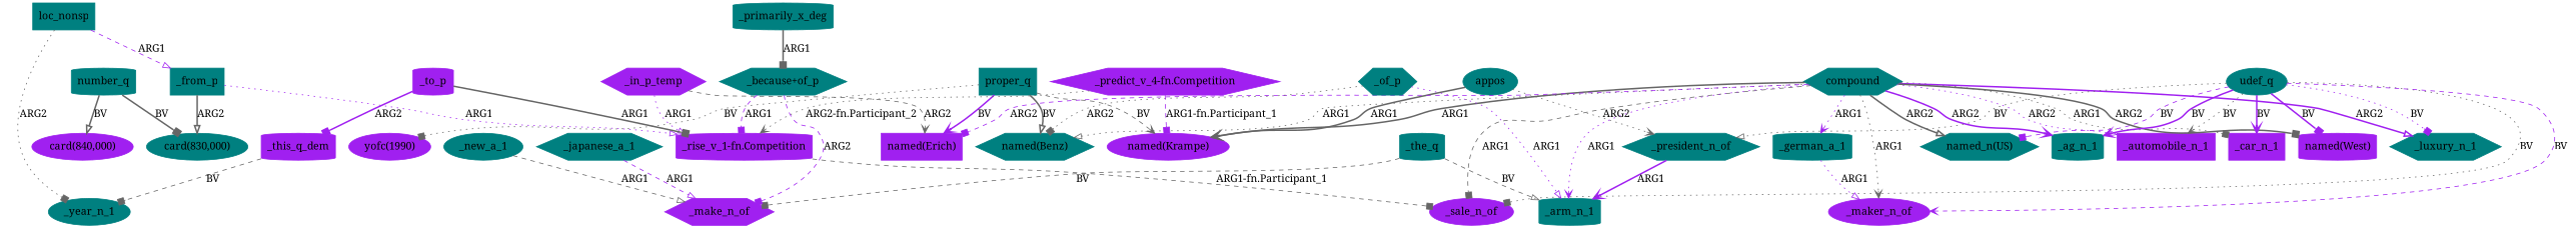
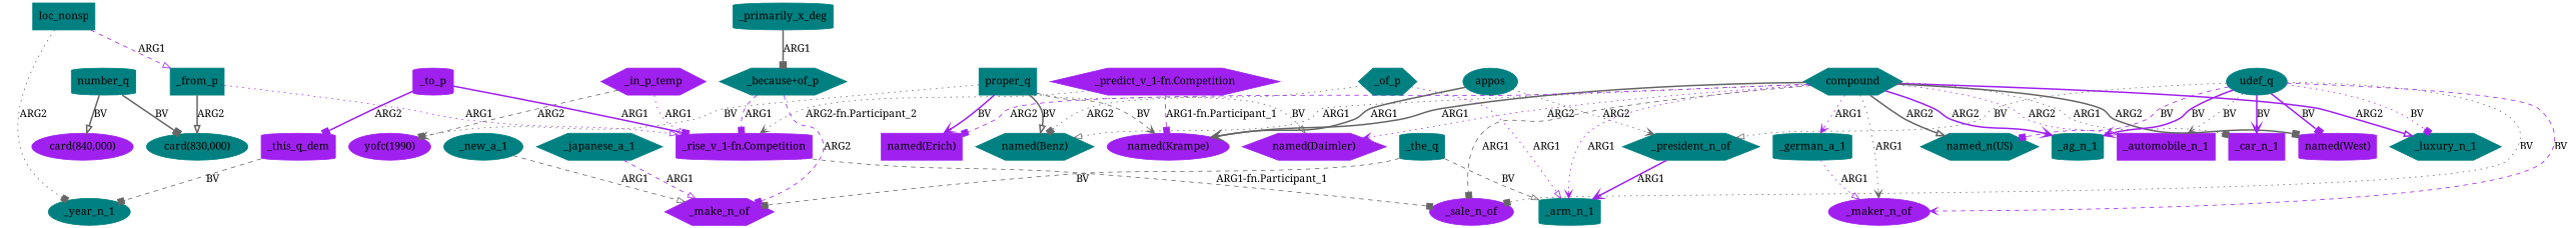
  digraph {
    fontname="Noto Serif"
    node [color=teal fontname="Noto Serif" shape=hexagon style=filled]
    edge [arrowhead=box color=gray40 fontname="Noto Serif" style=dotted]
    number_q [shape=cylinder]
    "card(830,000)" [shape=ellipse]
    "card(840,000)" [color=purple shape=ellipse]
    loc_nonsp [shape=box]
    _from_p [shape=box]
    _year_n_1 [shape=ellipse]
    "_rise_v_1-fn.Competition" [color=purple shape=cylinder]
    _sale_n_of [color=purple shape=ellipse]
    appos [shape=ellipse]
    _president_n_of
    "named(Krampe)" [color=purple shape=ellipse]
    _arm_n_1 [shape=cylinder]
    _in_p_temp [color=purple]
    "yofc(1990)" [color=purple shape=ellipse]
    compound
    _car_n_1 [color=purple shape=box]
    "named(Benz)"
    _luxury_n_1
    "named(Erich)" [color=purple shape=box]
+   "named(Daimler)" [color=purple]
    _ag_n_1 [shape=cylinder]
    _automobile_n_1 [color=purple shape=box]
    _maker_n_of [color=purple shape=ellipse]
    "named(West)" [color=purple shape=cylinder]
    _german_a_1 [shape=cylinder]
    "named_n(US)"
    udef_q [shape=ellipse]
    _make_n_of [color=purple]
    _japanese_a_1
    proper_q [shape=box]
    _to_p [color=purple shape=cylinder]
    _this_q_dem [color=purple shape=cylinder]
    _the_q [shape=cylinder]
    _of_p
-   "_predict_v_1-fn.Competition" [color=purple label="_predict_v_4-fn.Competition"]
+   "_predict_v_1-fn.Competition" [color=purple]
    "_because+of_p"
    _primarily_x_deg [shape=cylinder]
    _new_a_1 [shape=ellipse]
    number_q -> "card(830,000)" [label=BV style=bold]
    number_q -> "card(840,000)" [arrowhead=onormal label=BV style=bold]
    loc_nonsp -> _from_p [arrowhead=onormal color=purple label=ARG1 style=dashed]
    loc_nonsp -> _year_n_1 [label=ARG2]
    _from_p -> "card(830,000)" [arrowhead=onormal label=ARG2 style=bold]
    _from_p -> "_rise_v_1-fn.Competition" [arrowhead=onormal color=purple label=ARG1]
    "_rise_v_1-fn.Competition" -> _sale_n_of [label="ARG1-fn.Participant_1" style=dashed]
    appos -> _president_n_of [arrowhead=vee label=ARG2]
    appos -> "named(Krampe)" [arrowhead=vee label=ARG1 style=bold]
    _president_n_of -> _arm_n_1 [arrowhead=vee color=purple label=ARG1 style=bold]
    _in_p_temp -> "_rise_v_1-fn.Competition" [arrowhead=onormal color=purple label=ARG1]
-   _in_p_temp -> "named(Erich)" [arrowhead=vee label=ARG2 style=dashed]
+   _in_p_temp -> "yofc(1990)" [arrowhead=vee label=ARG2 style=dashed]
    compound -> _sale_n_of [label=ARG1 style=dashed]
    compound -> "named(Krampe)" [arrowhead=vee label=ARG1 style=bold]
    compound -> _arm_n_1 [arrowhead=vee color=purple label=ARG1]
    compound -> _car_n_1 [label=ARG1]
    compound -> "named(Benz)" [arrowhead=onormal label=ARG1]
    compound -> _luxury_n_1 [arrowhead=onormal color=purple label=ARG2 style=bold]
    compound -> "named(Erich)" [color=purple label=ARG2 style=dashed]
+   compound -> "named(Daimler)" [arrowhead=vee color=purple label=ARG2]
    compound -> _ag_n_1 [arrowhead=vee color=purple label=ARG2 style=bold]
    compound -> _automobile_n_1 [arrowhead=onormal color=purple label=ARG2]
    compound -> _maker_n_of [arrowhead=vee label=ARG1]
    compound -> "named(West)" [label=ARG2 style=bold]
    compound -> _german_a_1 [arrowhead=vee color=purple label=ARG1]
    compound -> "named_n(US)" [arrowhead=onormal label=ARG2 style=bold]
    _german_a_1 -> _maker_n_of [arrowhead=onormal color=purple label=ARG1]
    udef_q -> _sale_n_of [label=BV]
    udef_q -> _president_n_of [arrowhead=onormal label=BV]
    udef_q -> _car_n_1 [arrowhead=vee color=purple label=BV style=bold]
    udef_q -> _luxury_n_1 [color=purple label=BV]
    udef_q -> _ag_n_1 [arrowhead=vee color=purple label=BV style=bold]
    udef_q -> _automobile_n_1 [arrowhead=vee label=BV]
    udef_q -> _maker_n_of [arrowhead=vee color=purple label=BV style=dashed]
    udef_q -> "named(West)" [color=purple label=BV style=bold]
    udef_q -> "named_n(US)" [color=purple label=BV style=dashed]
    _japanese_a_1 -> _make_n_of [arrowhead=onormal color=purple label=ARG1 style=dashed]
    proper_q -> "named(Krampe)" [arrowhead=vee label=BV style=dashed]
    proper_q -> "yofc(1990)" [label=BV]
    proper_q -> "named(Benz)" [arrowhead=onormal label=BV style=bold]
    proper_q -> "named(Erich)" [arrowhead=vee color=purple label=BV style=bold]
-   _to_p -> "_rise_v_1-fn.Competition" [label=ARG1 style=bold]
+   proper_q -> "named(Daimler)" [arrowhead=onormal label=BV]
+   _to_p -> "_rise_v_1-fn.Competition" [color=purple label=ARG1 style=bold]
    _to_p -> _this_q_dem [color=purple label=ARG2 style=bold]
    _this_q_dem -> _year_n_1 [label=BV style=dashed]
    _the_q -> _arm_n_1 [arrowhead=onormal label=BV style=dashed]
    _the_q -> _make_n_of [label=BV style=dashed]
    _of_p -> _arm_n_1 [arrowhead=onormal color=purple label=ARG1]
    _of_p -> "named(Benz)" [label=ARG2]
    "_predict_v_1-fn.Competition" -> "_rise_v_1-fn.Competition" [arrowhead=vee label="ARG2-fn.Participant_2"]
    "_predict_v_1-fn.Competition" -> "named(Krampe)" [color=purple label="ARG1-fn.Participant_1" style=dashed]
    "_because+of_p" -> "_rise_v_1-fn.Competition" [color=purple label=ARG1 style=dashed]
    "_because+of_p" -> _make_n_of [color=purple label=ARG2 style=dashed]
    _primarily_x_deg -> "_because+of_p" [label=ARG1 style=bold]
    _new_a_1 -> _make_n_of [arrowhead=onormal label=ARG1 style=dashed]
  }
